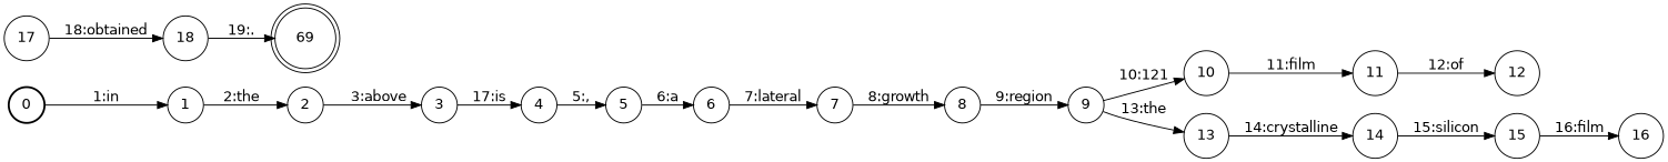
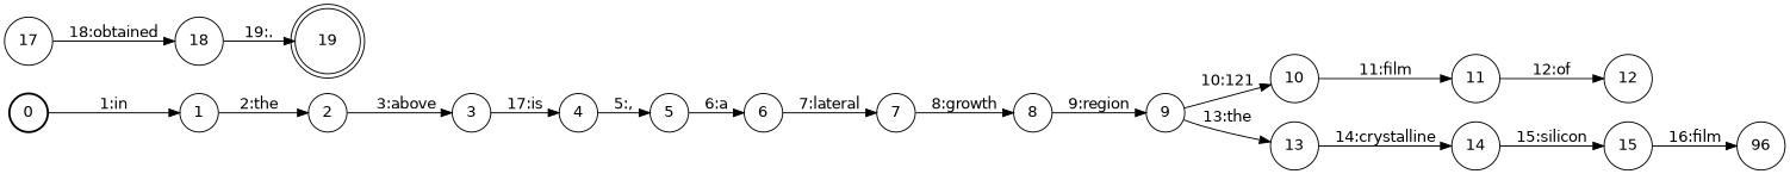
  digraph {
    fontname="DejaVu Sans"
    nodesep=0.25
    rankdir=LR
    ranksep=0.4
    node [fontname="DejaVu Sans" fontsize=14 shape=circle style=solid]
    edge [fontname="DejaVu Sans" fontsize=14]
    n1 [label=0 style=bold]
    n2 [label=1]
    n3 [label=2]
    n4 [label=3]
    n5 [label=4]
    n6 [label=5]
    n7 [label=6]
    n8 [label=7]
    n9 [label=8]
    n10 [label=9]
    n11 [label=10]
    n12 [label=13]
    n13 [label=11]
    n14 [label=12]
    n15 [label=14]
    n16 [label=15]
-   n17 [label=16]
+   n17 [label=96]
    n18 [label=17]
    n19 [label=18]
-   n20 [label=69 shape=doublecircle]
+   n20 [label=19 shape=doublecircle]
    n1 -> n2 [label="1:in"]
    n2 -> n3 [label="2:the"]
    n3 -> n4 [label="3:above"]
    n4 -> n5 [label="17:is"]
    n5 -> n6 [label="5:,"]
    n6 -> n7 [label="6:a"]
    n7 -> n8 [label="7:lateral"]
    n8 -> n9 [label="8:growth"]
    n9 -> n10 [label="9:region"]
    n10 -> n11 [label="10:121"]
    n10 -> n12 [label="13:the"]
    n11 -> n13 [label="11:film"]
    n12 -> n15 [label="14:crystalline"]
    n13 -> n14 [label="12:of"]
    n15 -> n16 [label="15:silicon"]
    n16 -> n17 [label="16:film"]
    n18 -> n19 [label="18:obtained"]
    n19 -> n20 [label="19:."]
  }
